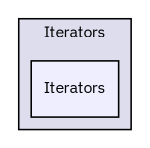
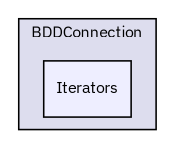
  digraph {
    compound=true
    fontname="IBM Plex Sans"
    n1 [fillcolor="#eeeeff" fontname="IBM Plex Sans" fontsize=10 label=Iterators pencolor=black shape=box style=filled]
    subgraph cluster_1 {
      bgcolor="#ddddee"
      fontsize=10
-     label=Iterators
+     label=BDDConnection
      pencolor=black
      n1
    }
  }
